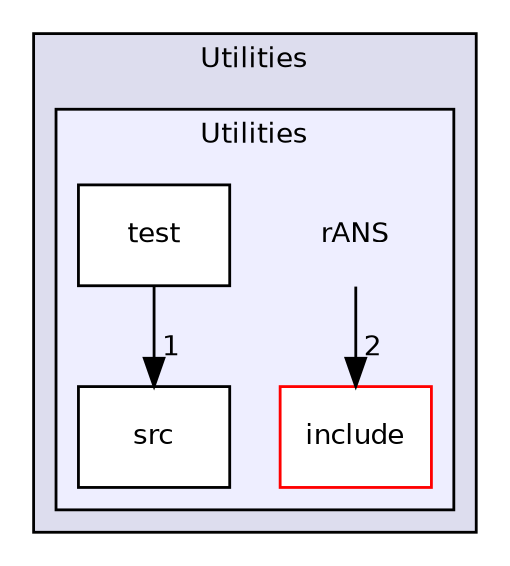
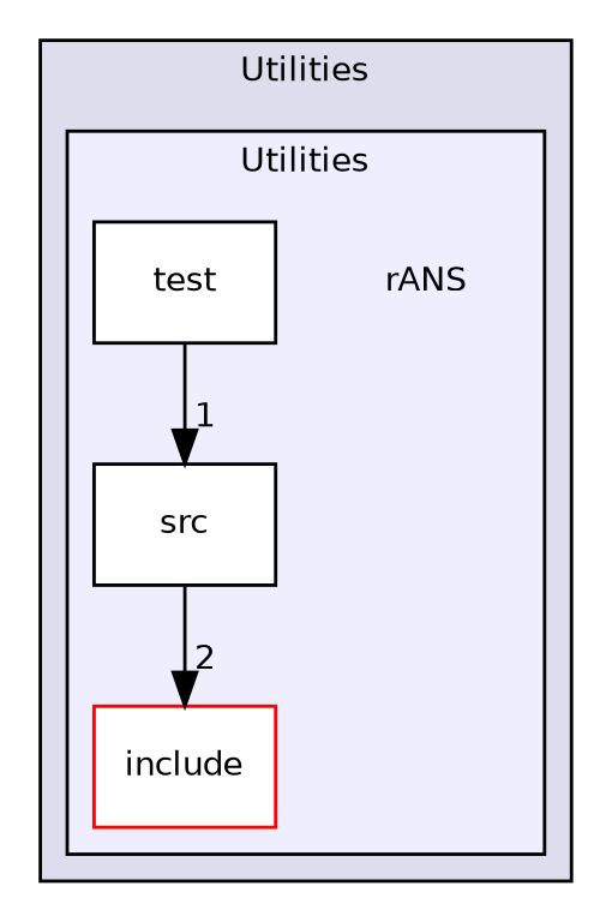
  digraph {
    compound=true
    node [fontname=Helvetica fontsize=10 shape=box color=black fillcolor=white style=filled]
    edge [labeldistance=1.5 labelfontname=Helvetica labelfontsize=10]
    n1 [label=rANS shape=plaintext color="" fillcolor="" style=""]
    n2 [color=red label=include]
    n3 [label=src]
    n4 [label=test]
    subgraph cluster_1 {
      bgcolor="#ddddee"
      fontname=Helvetica
      fontsize=10
      label=Utilities
      pencolor=black
      subgraph cluster_2 {
        bgcolor="#eeeeff"
        fontname=Helvetica
        fontsize=10
        label=Utilities
        pencolor=black
        n1
        n2
        n3
        n4
      }
    }
-   n1 -> n2 [headlabel=2]
+   n3 -> n2 [headlabel=2]
    n4 -> n3 [headlabel=1]
  }
